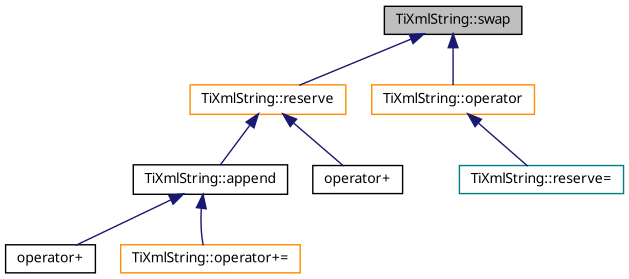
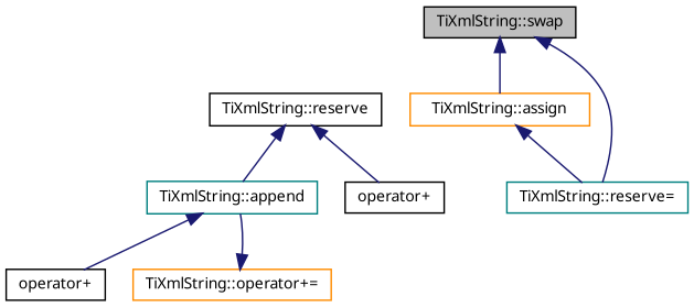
  digraph {
    fontname="Noto Sans"
    rankdir=TB
    node [color=black fillcolor=white fontname="Noto Sans" fontsize=10 shape=record style=filled]
    edge [color=midnightblue dir=back fontname="Noto Sans" fontsize=10 labelfontname=Helvetica labelfontsize=10 style=solid]
    n1 [fillcolor=grey75 fontcolor=black height=0.2 label="TiXmlString::swap" width=0.4]
-   n2 [color=darkorange height=0.2 label="TiXmlString::reserve" width=0.4]
-   n3 [color=darkorange height=0.2 label="TiXmlString::operator" width=0.4]
-   n4 [height=0.2 label="TiXmlString::append" width=0.4]
+   n2 [height=0.2 label="TiXmlString::reserve" width=0.4]
+   n3 [color=darkorange height=0.2 label="TiXmlString::assign" width=0.4]
+   n4 [color=teal height=0.2 label="TiXmlString::append" width=0.4]
    n5 [height=0.2 label="operator+" width=0.4]
    n6 [color=teal height=0.2 label="TiXmlString::reserve=" width=0.4]
    n7 [height=0.2 label="operator+" width=0.4]
    n8 [color=darkorange height=0.2 label="TiXmlString::operator+=" width=0.4]
-   n1 -> n2
+   n1 -> n6
    n1 -> n3
    n2 -> n4
    n2 -> n5
    n3 -> n6
    n4 -> n7
-   n4 -> n8
+   n8 -> n4
  }
